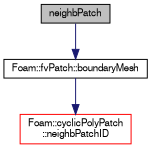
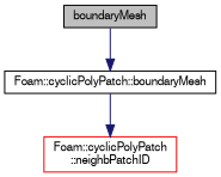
  digraph {
    rankdir=TB
    node [color=black fontname=FreeSans fontsize=10 shape=record]
    edge [color=midnightblue fontname=FreeSans fontsize=10 labelfontname=FreeSans labelfontsize=10 style=solid]
-   n1 [fillcolor=grey75 fontcolor=black height=0.2 label=neighbPatch style=filled width=0.4]
-   n2 [height=0.2 label="Foam::fvPatch::boundaryMesh" width=0.4]
+   n1 [fillcolor=grey75 fontcolor=black height=0.2 label=boundaryMesh style=filled width=0.4]
+   n2 [height=0.2 label="Foam::cyclicPolyPatch::boundaryMesh" width=0.4]
    n3 [color=red height=0.2 label="Foam::cyclicPolyPatch\l::neighbPatchID" width=0.4]
    n1 -> n2
    n2 -> n3
  }
